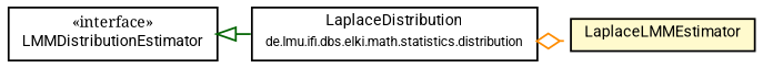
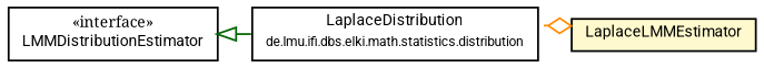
  digraph {
    fontname="Noto Serif"
    nodesep=0.15
    rankdir=LR
    ranksep=0.25
    node [fontcolor=black fontname="Noto Serif" fontsize=8 margin=0 shape=plaintext]
    edge [dir=back fontname="Noto Serif" fontsize=7 labelfontname=Roboto labelfontsize=7]
    n1 [height=0 label=<<table title="de.lmu.ifi.dbs.elki.math.statistics.distribution.LaplaceDistribution" border="0" cellborder="1" cellspacing="0" cellpadding="2" href="../LaplaceDistribution.html" target="_parent"> 		<tr><td><table border="0" cellspacing="0" cellpadding="1"> 		<tr><td align="center" balign="center"> <font face="Roboto">LaplaceDistribution</font> </td></tr> 		<tr><td align="center" balign="center"> <font face="Roboto" point-size="7.0">de.lmu.ifi.dbs.elki.math.statistics.distribution</font> </td></tr> 		</table></td></tr> 		</table>> width=0]
    n2 [height=0 label=<<table title="de.lmu.ifi.dbs.elki.math.statistics.distribution.estimator.LaplaceLMMEstimator" border="0" cellborder="1" cellspacing="0" cellpadding="2" bgcolor="lemonChiffon" href="LaplaceLMMEstimator.html" target="_parent"> 		<tr><td><table border="0" cellspacing="0" cellpadding="1"> 		<tr><td align="center" balign="center"> <font face="Roboto">LaplaceLMMEstimator</font> </td></tr> 		</table></td></tr> 		</table>> width=0]
    n3 [height=0 label=<<table title="de.lmu.ifi.dbs.elki.math.statistics.distribution.estimator.LMMDistributionEstimator" border="0" cellborder="1" cellspacing="0" cellpadding="2" href="LMMDistributionEstimator.html" target="_parent"> 		<tr><td><table border="0" cellspacing="0" cellpadding="1"> 		<tr><td align="center" balign="center"> &#171;interface&#187; </td></tr> 		<tr><td align="center" balign="center"> <font face="Roboto">LMMDistributionEstimator</font> </td></tr> 		</table></td></tr> 		</table>> width=0]
-   n1 -> n2 [arrowhead=none arrowtail=ediamond color=darkorange style=dotted weight=4]
+   n2 -> n1 [arrowhead=none arrowtail=ediamond color=darkorange style=dotted weight=4]
    n3 -> n1 [arrowtail=empty color=darkgreen style=solid weight=9]
  }
